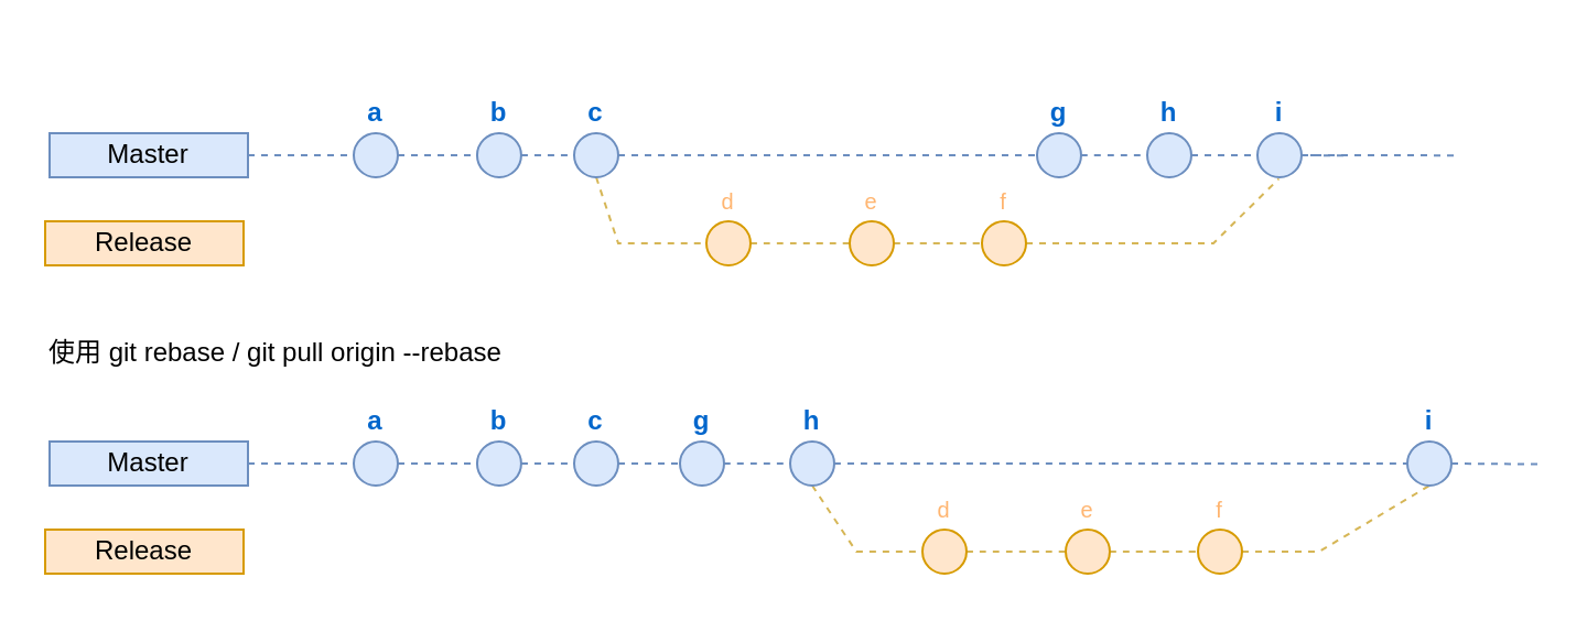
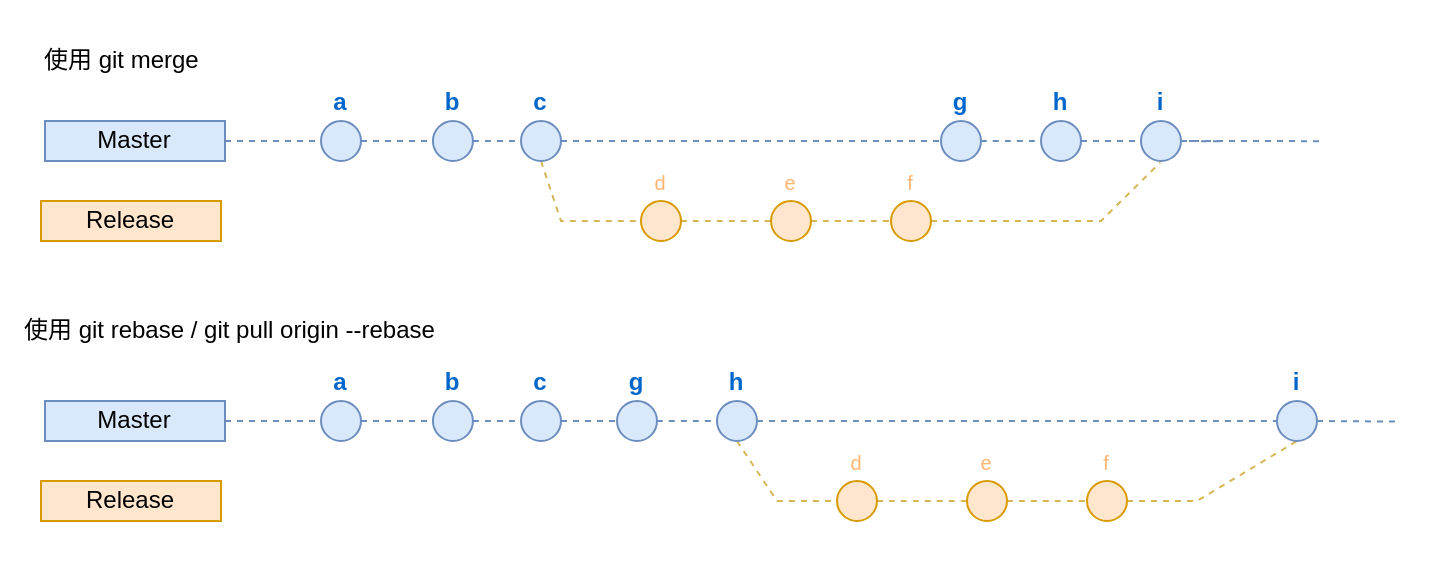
  <mxCell id="0" />
  <mxCell id="1" parent="0" />
  <mxCell id="2" style="edgeStyle=orthogonalEdgeStyle;rounded=0;orthogonalLoop=1;jettySize=auto;html=1;exitX=1;exitY=0.5;exitDx=0;exitDy=0;fillColor=#dae8fc;strokeColor=#6c8ebf;dashed=1;endArrow=none;endFill=0;" edge="1" parent="1" source="3" target="5"><mxGeometry relative="1" as="geometry" /></mxCell>
  <mxCell id="3" value="Master" style="text;html=1;strokeColor=#6c8ebf;fillColor=#dae8fc;align=center;verticalAlign=middle;whiteSpace=wrap;rounded=0;" vertex="1" parent="1"><mxGeometry x="22" y="60" width="90" height="20" as="geometry" /></mxCell>
  <mxCell id="4" style="edgeStyle=orthogonalEdgeStyle;rounded=0;orthogonalLoop=1;jettySize=auto;html=1;exitX=1;exitY=0.5;exitDx=0;exitDy=0;entryX=0;entryY=0.5;entryDx=0;entryDy=0;dashed=1;endArrow=none;endFill=0;fillColor=#dae8fc;strokeColor=#6c8ebf;" edge="1" parent="1" source="5" target="7"><mxGeometry relative="1" as="geometry" /></mxCell>
  <mxCell id="5" value="a" style="ellipse;whiteSpace=wrap;html=1;aspect=fixed;fillColor=#dae8fc;strokeColor=#6c8ebf;fontStyle=1;labelPosition=center;verticalLabelPosition=top;align=center;verticalAlign=bottom;fontColor=#0066CC;" vertex="1" parent="1"><mxGeometry x="160" y="60" width="20" height="20" as="geometry" /></mxCell>
  <mxCell id="6" style="edgeStyle=orthogonalEdgeStyle;rounded=0;orthogonalLoop=1;jettySize=auto;html=1;exitX=1;exitY=0.5;exitDx=0;exitDy=0;entryX=0;entryY=0.5;entryDx=0;entryDy=0;dashed=1;endArrow=none;endFill=0;fillColor=#dae8fc;strokeColor=#6c8ebf;" edge="1" parent="1" source="7" target="10"><mxGeometry relative="1" as="geometry" /></mxCell>
  <mxCell id="7" value="b" style="ellipse;whiteSpace=wrap;html=1;aspect=fixed;fillColor=#dae8fc;strokeColor=#6c8ebf;fontStyle=1;labelPosition=center;verticalLabelPosition=top;align=center;verticalAlign=bottom;fontColor=#0066CC;" vertex="1" parent="1"><mxGeometry x="215.97" y="60" width="20" height="20" as="geometry" /></mxCell>
  <mxCell id="8" style="edgeStyle=orthogonalEdgeStyle;rounded=0;orthogonalLoop=1;jettySize=auto;html=1;exitX=1;exitY=0.5;exitDx=0;exitDy=0;entryX=0;entryY=0.5;entryDx=0;entryDy=0;dashed=1;endArrow=none;endFill=0;fillColor=#dae8fc;strokeColor=#6c8ebf;" edge="1" parent="1" source="10" target="18"><mxGeometry relative="1" as="geometry" /></mxCell>
  <mxCell id="9" style="rounded=0;orthogonalLoop=1;jettySize=auto;html=1;exitX=0.5;exitY=1;exitDx=0;exitDy=0;entryX=0;entryY=0.5;entryDx=0;entryDy=0;dashed=1;endArrow=none;endFill=0;fillColor=#fff2cc;strokeColor=#d6b656;" edge="1" parent="1" source="10" target="12"><mxGeometry relative="1" as="geometry"><Array as="points"><mxPoint x="280" y="110" /></Array></mxGeometry></mxCell>
  <mxCell id="10" value="c" style="ellipse;whiteSpace=wrap;html=1;aspect=fixed;fillColor=#dae8fc;strokeColor=#6c8ebf;fontStyle=1;labelPosition=center;verticalLabelPosition=top;align=center;verticalAlign=bottom;fontColor=#0066CC;" vertex="1" parent="1"><mxGeometry x="260" y="60" width="20" height="20" as="geometry" /></mxCell>
  <mxCell id="11" style="edgeStyle=orthogonalEdgeStyle;curved=1;rounded=0;orthogonalLoop=1;jettySize=auto;html=1;exitX=1;exitY=0.5;exitDx=0;exitDy=0;dashed=1;endArrow=none;endFill=0;fillColor=#fff2cc;strokeColor=#d6b656;" edge="1" parent="1" source="12" target="14"><mxGeometry relative="1" as="geometry" /></mxCell>
  <mxCell id="12" value="d" style="ellipse;whiteSpace=wrap;html=1;aspect=fixed;fontSize=10;labelPosition=center;verticalLabelPosition=top;align=center;verticalAlign=bottom;fillColor=#ffe6cc;strokeColor=#d79b00;fontColor=#FFB570;" vertex="1" parent="1"><mxGeometry x="320" y="100" width="20" height="20" as="geometry" /></mxCell>
  <mxCell id="13" style="edgeStyle=orthogonalEdgeStyle;curved=1;rounded=0;orthogonalLoop=1;jettySize=auto;html=1;exitX=1;exitY=0.5;exitDx=0;exitDy=0;entryX=0;entryY=0.5;entryDx=0;entryDy=0;dashed=1;endArrow=none;endFill=0;fillColor=#fff2cc;strokeColor=#d6b656;" edge="1" parent="1" source="14" target="16"><mxGeometry relative="1" as="geometry" /></mxCell>
  <mxCell id="14" value="e" style="ellipse;whiteSpace=wrap;html=1;aspect=fixed;fontSize=10;labelPosition=center;verticalLabelPosition=top;align=center;verticalAlign=bottom;fillColor=#ffe6cc;strokeColor=#d79b00;fontColor=#FFB570;" vertex="1" parent="1"><mxGeometry x="385" y="100" width="20" height="20" as="geometry" /></mxCell>
  <mxCell id="15" style="rounded=0;orthogonalLoop=1;jettySize=auto;html=1;exitX=1;exitY=0.5;exitDx=0;exitDy=0;entryX=0.484;entryY=1.035;entryDx=0;entryDy=0;dashed=1;endArrow=none;endFill=0;fillColor=#fff2cc;strokeColor=#d6b656;entryPerimeter=0;" edge="1" parent="1" source="16" target="23"><mxGeometry relative="1" as="geometry"><Array as="points"><mxPoint x="550" y="110" /></Array></mxGeometry></mxCell>
  <mxCell id="16" value="f" style="ellipse;whiteSpace=wrap;html=1;aspect=fixed;fontSize=10;labelPosition=center;verticalLabelPosition=top;align=center;verticalAlign=bottom;fillColor=#ffe6cc;strokeColor=#d79b00;fontColor=#FFB570;" vertex="1" parent="1"><mxGeometry x="445" y="100" width="20" height="20" as="geometry" /></mxCell>
  <mxCell id="17" style="edgeStyle=orthogonalEdgeStyle;curved=1;rounded=0;orthogonalLoop=1;jettySize=auto;html=1;exitX=1;exitY=0.5;exitDx=0;exitDy=0;dashed=1;endArrow=none;endFill=0;fillColor=#dae8fc;strokeColor=#6c8ebf;entryX=0;entryY=0.5;entryDx=0;entryDy=0;" edge="1" parent="1" source="18" target="21"><mxGeometry relative="1" as="geometry"><mxPoint x="560" y="100" as="targetPoint" /></mxGeometry></mxCell>
  <mxCell id="18" value="g" style="ellipse;whiteSpace=wrap;html=1;aspect=fixed;fillColor=#dae8fc;strokeColor=#6c8ebf;fontStyle=1;labelPosition=center;verticalLabelPosition=top;align=center;verticalAlign=bottom;fontColor=#0066CC;" vertex="1" parent="1"><mxGeometry x="470" y="60" width="20" height="20" as="geometry" /></mxCell>
  <mxCell id="19" value="Release" style="text;html=1;strokeColor=#d79b00;fillColor=#ffe6cc;align=center;verticalAlign=middle;whiteSpace=wrap;rounded=0;fontSize=12;" vertex="1" parent="1"><mxGeometry x="20" y="100" width="90" height="20" as="geometry" /></mxCell>
  <mxCell id="20" style="edgeStyle=orthogonalEdgeStyle;curved=1;rounded=0;orthogonalLoop=1;jettySize=auto;html=1;exitX=1;exitY=0.5;exitDx=0;exitDy=0;dashed=1;endArrow=none;endFill=0;fillColor=#dae8fc;strokeColor=#6c8ebf;" edge="1" parent="1" source="21"><mxGeometry relative="1" as="geometry"><mxPoint x="610" y="70.095" as="targetPoint" /></mxGeometry></mxCell>
  <mxCell id="21" value="h" style="ellipse;whiteSpace=wrap;html=1;aspect=fixed;fillColor=#dae8fc;strokeColor=#6c8ebf;fontStyle=1;labelPosition=center;verticalLabelPosition=top;align=center;verticalAlign=bottom;fontColor=#0066CC;" vertex="1" parent="1"><mxGeometry x="520" y="60" width="20" height="20" as="geometry" /></mxCell>
  <mxCell id="22" style="edgeStyle=orthogonalEdgeStyle;curved=1;rounded=0;orthogonalLoop=1;jettySize=auto;html=1;exitX=1;exitY=0.5;exitDx=0;exitDy=0;dashed=1;endArrow=none;endFill=0;fillColor=#dae8fc;strokeColor=#6c8ebf;" edge="1" parent="1" source="23"><mxGeometry relative="1" as="geometry"><mxPoint x="660" y="70.095" as="targetPoint" /></mxGeometry></mxCell>
  <mxCell id="23" value="i" style="ellipse;whiteSpace=wrap;html=1;aspect=fixed;fillColor=#dae8fc;strokeColor=#6c8ebf;fontStyle=1;labelPosition=center;verticalLabelPosition=top;align=center;verticalAlign=bottom;fontColor=#0066CC;" vertex="1" parent="1"><mxGeometry x="570" y="60" width="20" height="20" as="geometry" /></mxCell>
  <mxCell id="24" style="edgeStyle=orthogonalEdgeStyle;rounded=0;orthogonalLoop=1;jettySize=auto;html=1;exitX=1;exitY=0.5;exitDx=0;exitDy=0;fillColor=#dae8fc;strokeColor=#6c8ebf;dashed=1;endArrow=none;endFill=0;" edge="1" parent="1" source="25" target="27"><mxGeometry relative="1" as="geometry" /></mxCell>
  <mxCell id="25" value="Master" style="text;html=1;strokeColor=#6c8ebf;fillColor=#dae8fc;align=center;verticalAlign=middle;whiteSpace=wrap;rounded=0;" vertex="1" parent="1"><mxGeometry x="22" y="200" width="90" height="20" as="geometry" /></mxCell>
  <mxCell id="26" style="edgeStyle=orthogonalEdgeStyle;rounded=0;orthogonalLoop=1;jettySize=auto;html=1;exitX=1;exitY=0.5;exitDx=0;exitDy=0;entryX=0;entryY=0.5;entryDx=0;entryDy=0;dashed=1;endArrow=none;endFill=0;fillColor=#dae8fc;strokeColor=#6c8ebf;" edge="1" parent="1" source="27" target="29"><mxGeometry relative="1" as="geometry" /></mxCell>
  <mxCell id="27" value="a" style="ellipse;whiteSpace=wrap;html=1;aspect=fixed;fillColor=#dae8fc;strokeColor=#6c8ebf;fontStyle=1;labelPosition=center;verticalLabelPosition=top;align=center;verticalAlign=bottom;fontColor=#0066CC;" vertex="1" parent="1"><mxGeometry x="160" y="200" width="20" height="20" as="geometry" /></mxCell>
  <mxCell id="28" style="edgeStyle=orthogonalEdgeStyle;rounded=0;orthogonalLoop=1;jettySize=auto;html=1;exitX=1;exitY=0.5;exitDx=0;exitDy=0;entryX=0;entryY=0.5;entryDx=0;entryDy=0;dashed=1;endArrow=none;endFill=0;fillColor=#dae8fc;strokeColor=#6c8ebf;" edge="1" parent="1" source="29" target="31"><mxGeometry relative="1" as="geometry" /></mxCell>
  <mxCell id="29" value="b" style="ellipse;whiteSpace=wrap;html=1;aspect=fixed;fillColor=#dae8fc;strokeColor=#6c8ebf;fontStyle=1;labelPosition=center;verticalLabelPosition=top;align=center;verticalAlign=bottom;fontColor=#0066CC;" vertex="1" parent="1"><mxGeometry x="215.97" y="200" width="20" height="20" as="geometry" /></mxCell>
  <mxCell id="30" style="edgeStyle=orthogonalEdgeStyle;rounded=0;orthogonalLoop=1;jettySize=auto;html=1;exitX=1;exitY=0.5;exitDx=0;exitDy=0;entryX=0;entryY=0.5;entryDx=0;entryDy=0;dashed=1;endArrow=none;endFill=0;fillColor=#dae8fc;strokeColor=#6c8ebf;" edge="1" parent="1" source="31" target="39"><mxGeometry relative="1" as="geometry" /></mxCell>
  <mxCell id="31" value="c" style="ellipse;whiteSpace=wrap;html=1;aspect=fixed;fillColor=#dae8fc;strokeColor=#6c8ebf;fontStyle=1;labelPosition=center;verticalLabelPosition=top;align=center;verticalAlign=bottom;fontColor=#0066CC;" vertex="1" parent="1"><mxGeometry x="260" y="200" width="20" height="20" as="geometry" /></mxCell>
  <mxCell id="32" style="edgeStyle=orthogonalEdgeStyle;curved=1;rounded=0;orthogonalLoop=1;jettySize=auto;html=1;exitX=1;exitY=0.5;exitDx=0;exitDy=0;dashed=1;endArrow=none;endFill=0;fillColor=#fff2cc;strokeColor=#d6b656;" edge="1" parent="1" source="33" target="35"><mxGeometry relative="1" as="geometry" /></mxCell>
  <mxCell id="33" value="d" style="ellipse;whiteSpace=wrap;html=1;aspect=fixed;fontSize=10;labelPosition=center;verticalLabelPosition=top;align=center;verticalAlign=bottom;fillColor=#ffe6cc;strokeColor=#d79b00;fontColor=#FFB570;" vertex="1" parent="1"><mxGeometry x="418" y="240" width="20" height="20" as="geometry" /></mxCell>
  <mxCell id="34" style="edgeStyle=orthogonalEdgeStyle;curved=1;rounded=0;orthogonalLoop=1;jettySize=auto;html=1;exitX=1;exitY=0.5;exitDx=0;exitDy=0;entryX=0;entryY=0.5;entryDx=0;entryDy=0;dashed=1;endArrow=none;endFill=0;fillColor=#fff2cc;strokeColor=#d6b656;" edge="1" parent="1" source="35" target="37"><mxGeometry relative="1" as="geometry" /></mxCell>
  <mxCell id="35" value="e" style="ellipse;whiteSpace=wrap;html=1;aspect=fixed;fontSize=10;labelPosition=center;verticalLabelPosition=top;align=center;verticalAlign=bottom;fillColor=#ffe6cc;strokeColor=#d79b00;fontColor=#FFB570;" vertex="1" parent="1"><mxGeometry x="483" y="240" width="20" height="20" as="geometry" /></mxCell>
  <mxCell id="36" style="edgeStyle=none;rounded=0;orthogonalLoop=1;jettySize=auto;html=1;exitX=1;exitY=0.5;exitDx=0;exitDy=0;entryX=0.5;entryY=1;entryDx=0;entryDy=0;dashed=1;endArrow=none;endFill=0;fillColor=#fff2cc;strokeColor=#d6b656;" edge="1" parent="1" source="37" target="46"><mxGeometry relative="1" as="geometry"><Array as="points"><mxPoint x="598" y="250" /></Array></mxGeometry></mxCell>
  <mxCell id="37" value="f" style="ellipse;whiteSpace=wrap;html=1;aspect=fixed;fontSize=10;labelPosition=center;verticalLabelPosition=top;align=center;verticalAlign=bottom;fillColor=#ffe6cc;strokeColor=#d79b00;fontColor=#FFB570;" vertex="1" parent="1"><mxGeometry x="543" y="240" width="20" height="20" as="geometry" /></mxCell>
  <mxCell id="38" style="edgeStyle=orthogonalEdgeStyle;curved=1;rounded=0;orthogonalLoop=1;jettySize=auto;html=1;exitX=1;exitY=0.5;exitDx=0;exitDy=0;dashed=1;endArrow=none;endFill=0;fillColor=#dae8fc;strokeColor=#6c8ebf;entryX=0;entryY=0.5;entryDx=0;entryDy=0;" edge="1" parent="1" source="39" target="43"><mxGeometry relative="1" as="geometry"><mxPoint x="398" y="240" as="targetPoint" /></mxGeometry></mxCell>
  <mxCell id="39" value="g" style="ellipse;whiteSpace=wrap;html=1;aspect=fixed;fillColor=#dae8fc;strokeColor=#6c8ebf;fontStyle=1;labelPosition=center;verticalLabelPosition=top;align=center;verticalAlign=bottom;fontColor=#0066CC;" vertex="1" parent="1"><mxGeometry x="308" y="200" width="20" height="20" as="geometry" /></mxCell>
  <mxCell id="40" value="Release" style="text;html=1;strokeColor=#d79b00;fillColor=#ffe6cc;align=center;verticalAlign=middle;whiteSpace=wrap;rounded=0;fontSize=12;" vertex="1" parent="1"><mxGeometry x="20" y="240" width="90" height="20" as="geometry" /></mxCell>
  <mxCell id="41" style="edgeStyle=orthogonalEdgeStyle;curved=1;rounded=0;orthogonalLoop=1;jettySize=auto;html=1;exitX=1;exitY=0.5;exitDx=0;exitDy=0;dashed=1;endArrow=none;endFill=0;fillColor=#dae8fc;strokeColor=#6c8ebf;entryX=0;entryY=0.5;entryDx=0;entryDy=0;" edge="1" parent="1" source="43" target="46"><mxGeometry relative="1" as="geometry"><mxPoint x="610" y="210.095" as="targetPoint" /></mxGeometry></mxCell>
  <mxCell id="42" style="edgeStyle=none;rounded=0;orthogonalLoop=1;jettySize=auto;html=1;exitX=0.5;exitY=1;exitDx=0;exitDy=0;entryX=0;entryY=0.5;entryDx=0;entryDy=0;dashed=1;endArrow=none;endFill=0;fillColor=#fff2cc;strokeColor=#d6b656;" edge="1" parent="1" source="43" target="33"><mxGeometry relative="1" as="geometry"><Array as="points"><mxPoint x="388" y="250" /></Array></mxGeometry></mxCell>
  <mxCell id="43" value="h" style="ellipse;whiteSpace=wrap;html=1;aspect=fixed;fillColor=#dae8fc;strokeColor=#6c8ebf;fontStyle=1;labelPosition=center;verticalLabelPosition=top;align=center;verticalAlign=bottom;fontColor=#0066CC;" vertex="1" parent="1"><mxGeometry x="358" y="200" width="20" height="20" as="geometry" /></mxCell>
  <mxCell id="44" style="edgeStyle=none;rounded=0;orthogonalLoop=1;jettySize=auto;html=1;exitX=1;exitY=0.5;exitDx=0;exitDy=0;dashed=1;endArrow=none;endFill=0;" edge="1" parent="1" source="46"><mxGeometry relative="1" as="geometry"><mxPoint x="638" y="210.276" as="targetPoint" /></mxGeometry></mxCell>
  <mxCell id="45" style="edgeStyle=none;rounded=0;orthogonalLoop=1;jettySize=auto;html=1;exitX=1;exitY=0.5;exitDx=0;exitDy=0;dashed=1;endArrow=none;endFill=0;fillColor=#dae8fc;strokeColor=#6c8ebf;" edge="1" parent="1" source="46"><mxGeometry relative="1" as="geometry"><mxPoint x="698" y="210.276" as="targetPoint" /></mxGeometry></mxCell>
  <mxCell id="46" value="i" style="ellipse;whiteSpace=wrap;html=1;aspect=fixed;fillColor=#dae8fc;strokeColor=#6c8ebf;fontStyle=1;labelPosition=center;verticalLabelPosition=top;align=center;verticalAlign=bottom;fontColor=#0066CC;" vertex="1" parent="1"><mxGeometry x="638" y="200" width="20" height="20" as="geometry" /></mxCell>
- <mxCell id="47" value="使用 git rebase / git pull origin --rebase" style="text;html=1;strokeColor=none;fillColor=none;align=left;verticalAlign=middle;whiteSpace=wrap;rounded=0;" vertex="1" parent="1"><mxGeometry x="20" y="150" width="650" height="20" as="geometry" /></mxCell>
+ <mxCell id="47" value="使用 git rebase / git pull origin --rebase" style="text;html=1;strokeColor=none;fillColor=none;align=left;verticalAlign=middle;whiteSpace=wrap;rounded=0;" vertex="1" parent="1"><mxGeometry x="10" y="155" width="650" height="20" as="geometry" /></mxCell>
+ <mxCell id="48" value="使用 git merge" style="text;html=1;strokeColor=none;fillColor=none;align=left;verticalAlign=middle;whiteSpace=wrap;rounded=0;" vertex="1" parent="1"><mxGeometry x="20" y="20" width="650" height="20" as="geometry" /></mxCell>
